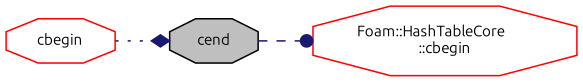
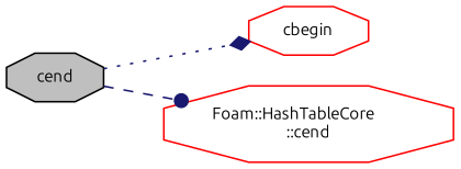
  digraph {
    fontname=Ubuntu
    rankdir=LR
    node [color=red fontname=Ubuntu fontsize=10 shape=octagon]
    edge [color=midnightblue fontname=Ubuntu fontsize=10 labelfontname=Helvetica labelfontsize=10]
    n1 [color=black fillcolor=grey75 fontcolor=black height=0.2 label=cend style=filled width=0.4]
    n2 [height=0.2 label=cbegin width=0.4]
-   n3 [height=0.2 label="Foam::HashTableCore\l::cbegin" width=0.4]
-   n2 -> n1 [arrowhead=diamond style=dotted]
+   n3 [height=0.2 label="Foam::HashTableCore\l::cend" width=0.4]
+   n1 -> n2 [arrowhead=diamond style=dotted]
    n1 -> n3 [arrowhead=dot style=dashed]
  }
